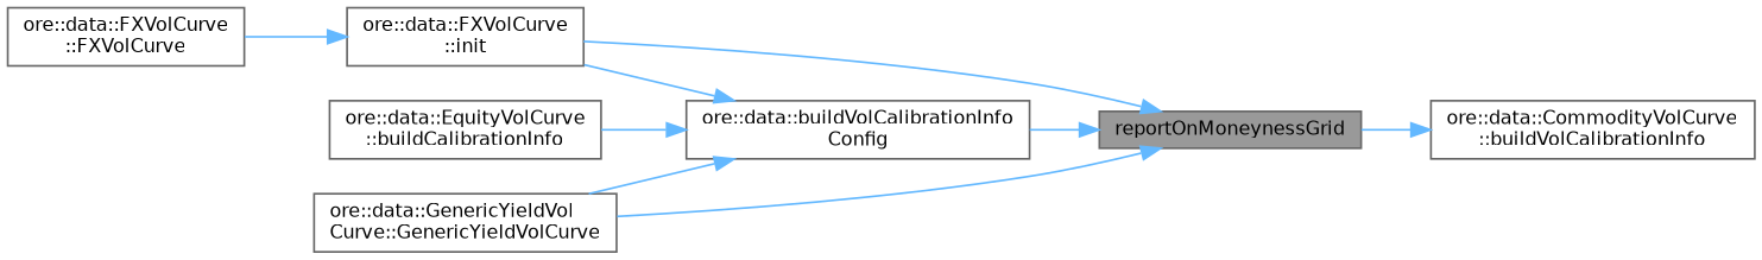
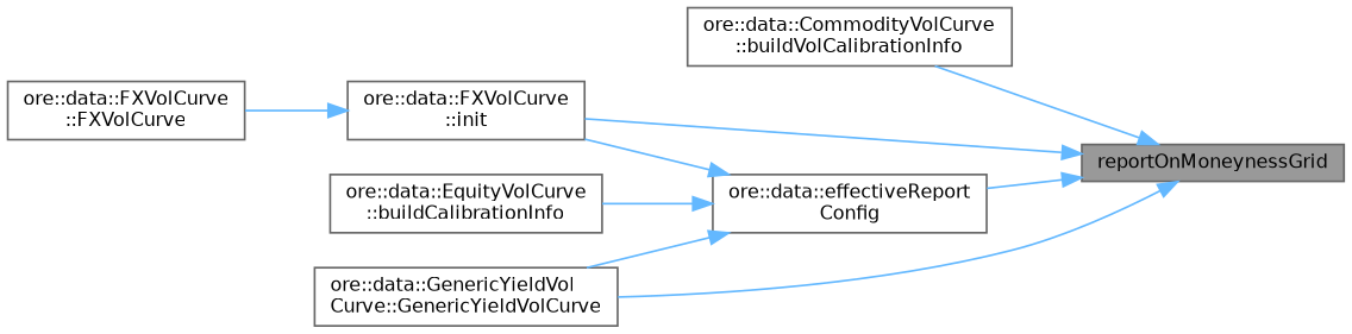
  digraph {
    rankdir=RL
    node [color=grey40 fillcolor=white fontname=Helvetica fontsize=10 shape=box style=filled]
    edge [color=steelblue1 dir=back fontname=Helvetica fontsize=10 labelfontname=Helvetica labelfontsize=10 style=solid]
    n1 [color=gray40 fillcolor=grey60 fontcolor=black height=0.2 label=reportOnMoneynessGrid width=0.4]
    n2 [height=0.2 label="ore::data::CommodityVolCurve\l::buildVolCalibrationInfo" width=0.4]
-   n3 [height=0.2 label="ore::data::buildVolCalibrationInfo\lConfig" width=0.4]
+   n3 [height=0.2 label="ore::data::effectiveReport\lConfig" width=0.4]
    n4 [height=0.2 label="ore::data::FXVolCurve\l::init" width=0.4]
    n5 [height=0.2 label="ore::data::GenericYieldVol\lCurve::GenericYieldVolCurve" width=0.4]
    n6 [height=0.2 label="ore::data::EquityVolCurve\l::buildCalibrationInfo" width=0.4]
    n7 [height=0.2 label="ore::data::FXVolCurve\l::FXVolCurve" width=0.4]
-   n2 -> n1
+   n1 -> n2
    n1 -> n3
    n1 -> n4
    n1 -> n5
    n3 -> n4
    n3 -> n5
    n3 -> n6
    n4 -> n7
  }
